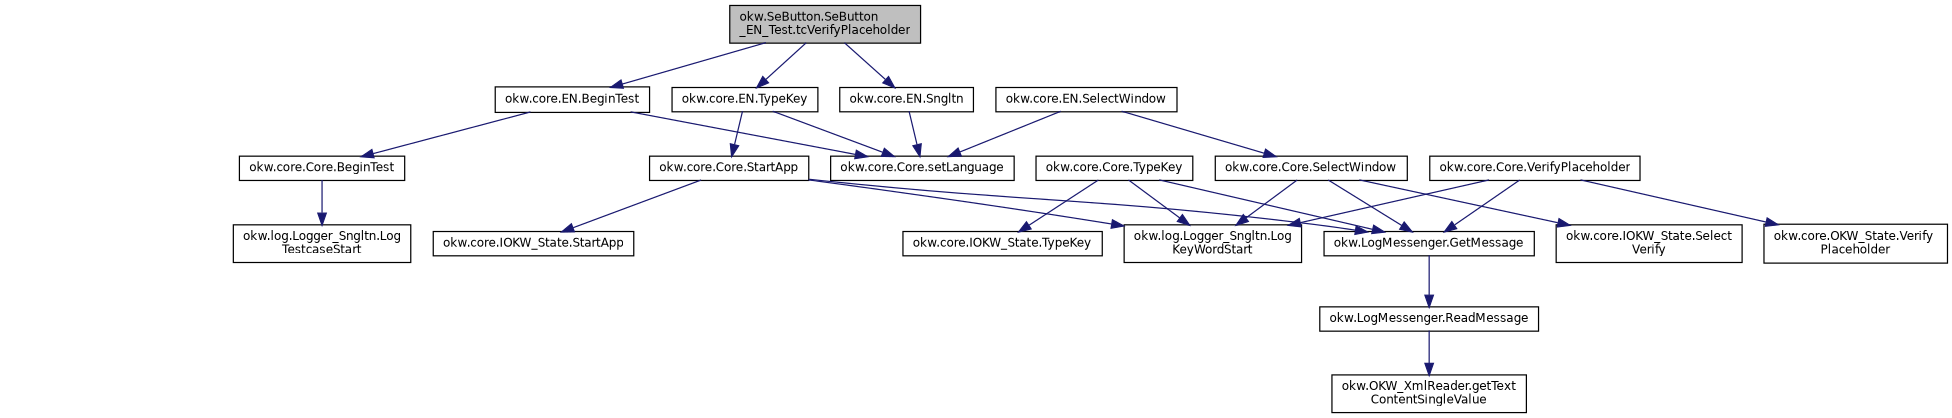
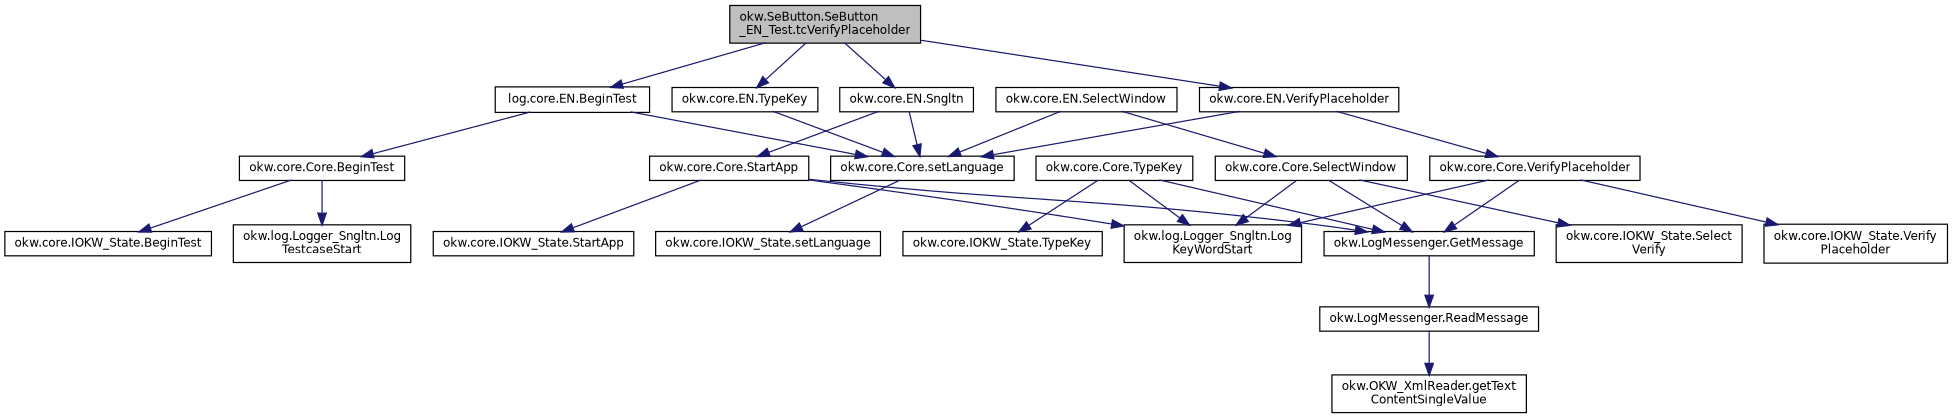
  digraph {
    rankdir=TB
    node [color=black fillcolor=white fontname=Helvetica fontsize=10 shape=record style=filled]
    edge [color=midnightblue fontname=Helvetica fontsize=10 labelfontname=Helvetica labelfontsize=10 style=solid]
    n1 [fillcolor=grey75 fontcolor=black height=0.2 label="okw.SeButton.SeButton\l_EN_Test.tcVerifyPlaceholder" width=0.4]
-   n2 [height=0.2 label="okw.core.EN.BeginTest" width=0.4]
+   n2 [height=0.2 label="log.core.EN.BeginTest" width=0.4]
    n3 [height=0.2 label="okw.core.EN.Sngltn" width=0.4]
    n4 [height=0.2 label="okw.core.EN.TypeKey" width=0.4]
+   n5 [height=0.2 label="okw.core.EN.VerifyPlaceholder" width=0.4]
    n6 [height=0.2 label="okw.core.Core.setLanguage" width=0.4]
    n7 [height=0.2 label="okw.core.Core.BeginTest" width=0.4]
    n8 [height=0.2 label="okw.core.Core.StartApp" width=0.4]
    n9 [height=0.2 label="okw.core.EN.SelectWindow" width=0.4]
    n10 [height=0.2 label="okw.core.Core.SelectWindow" width=0.4]
    n11 [height=0.2 label="okw.core.Core.VerifyPlaceholder" width=0.4]
+   n12 [height=0.2 label="okw.core.IOKW_State.setLanguage" width=0.4]
    n13 [height=0.2 label="okw.log.Logger_Sngltn.Log\lTestcaseStart" width=0.4]
+   n14 [height=0.2 label="okw.core.IOKW_State.BeginTest" width=0.4]
    n15 [height=0.2 label="okw.log.Logger_Sngltn.Log\lKeyWordStart" width=0.4]
    n16 [height=0.2 label="okw.LogMessenger.GetMessage" width=0.4]
    n17 [height=0.2 label="okw.core.IOKW_State.StartApp" width=0.4]
    n18 [height=0.2 label="okw.LogMessenger.ReadMessage" width=0.4]
    n19 [height=0.2 label="okw.OKW_XmlReader.getText\lContentSingleValue" width=0.4]
    n20 [height=0.2 label="okw.core.Core.TypeKey" width=0.4]
    n21 [height=0.2 label="okw.core.IOKW_State.TypeKey" width=0.4]
    n22 [height=0.2 label="okw.core.IOKW_State.Select\lVerify" width=0.4]
-   n23 [height=0.2 label="okw.core.OKW_State.Verify\lPlaceholder" width=0.4]
+   n23 [height=0.2 label="okw.core.IOKW_State.Verify\lPlaceholder" width=0.4]
    n1 -> n2
    n1 -> n3
    n1 -> n4
+   n1 -> n5
    n2 -> n6
    n2 -> n7
    n3 -> n6
-   n4 -> n8
+   n3 -> n8
    n4 -> n6
+   n5 -> n6
+   n5 -> n11
+   n6 -> n12
    n7 -> n13
+   n7 -> n14
    n8 -> n15
    n8 -> n16
    n8 -> n17
    n9 -> n6
    n9 -> n10
    n10 -> n15
    n10 -> n16
    n10 -> n22
    n11 -> n15
    n11 -> n16
    n11 -> n23
    n16 -> n18
    n18 -> n19
    n20 -> n15
    n20 -> n16
    n20 -> n21
  }
